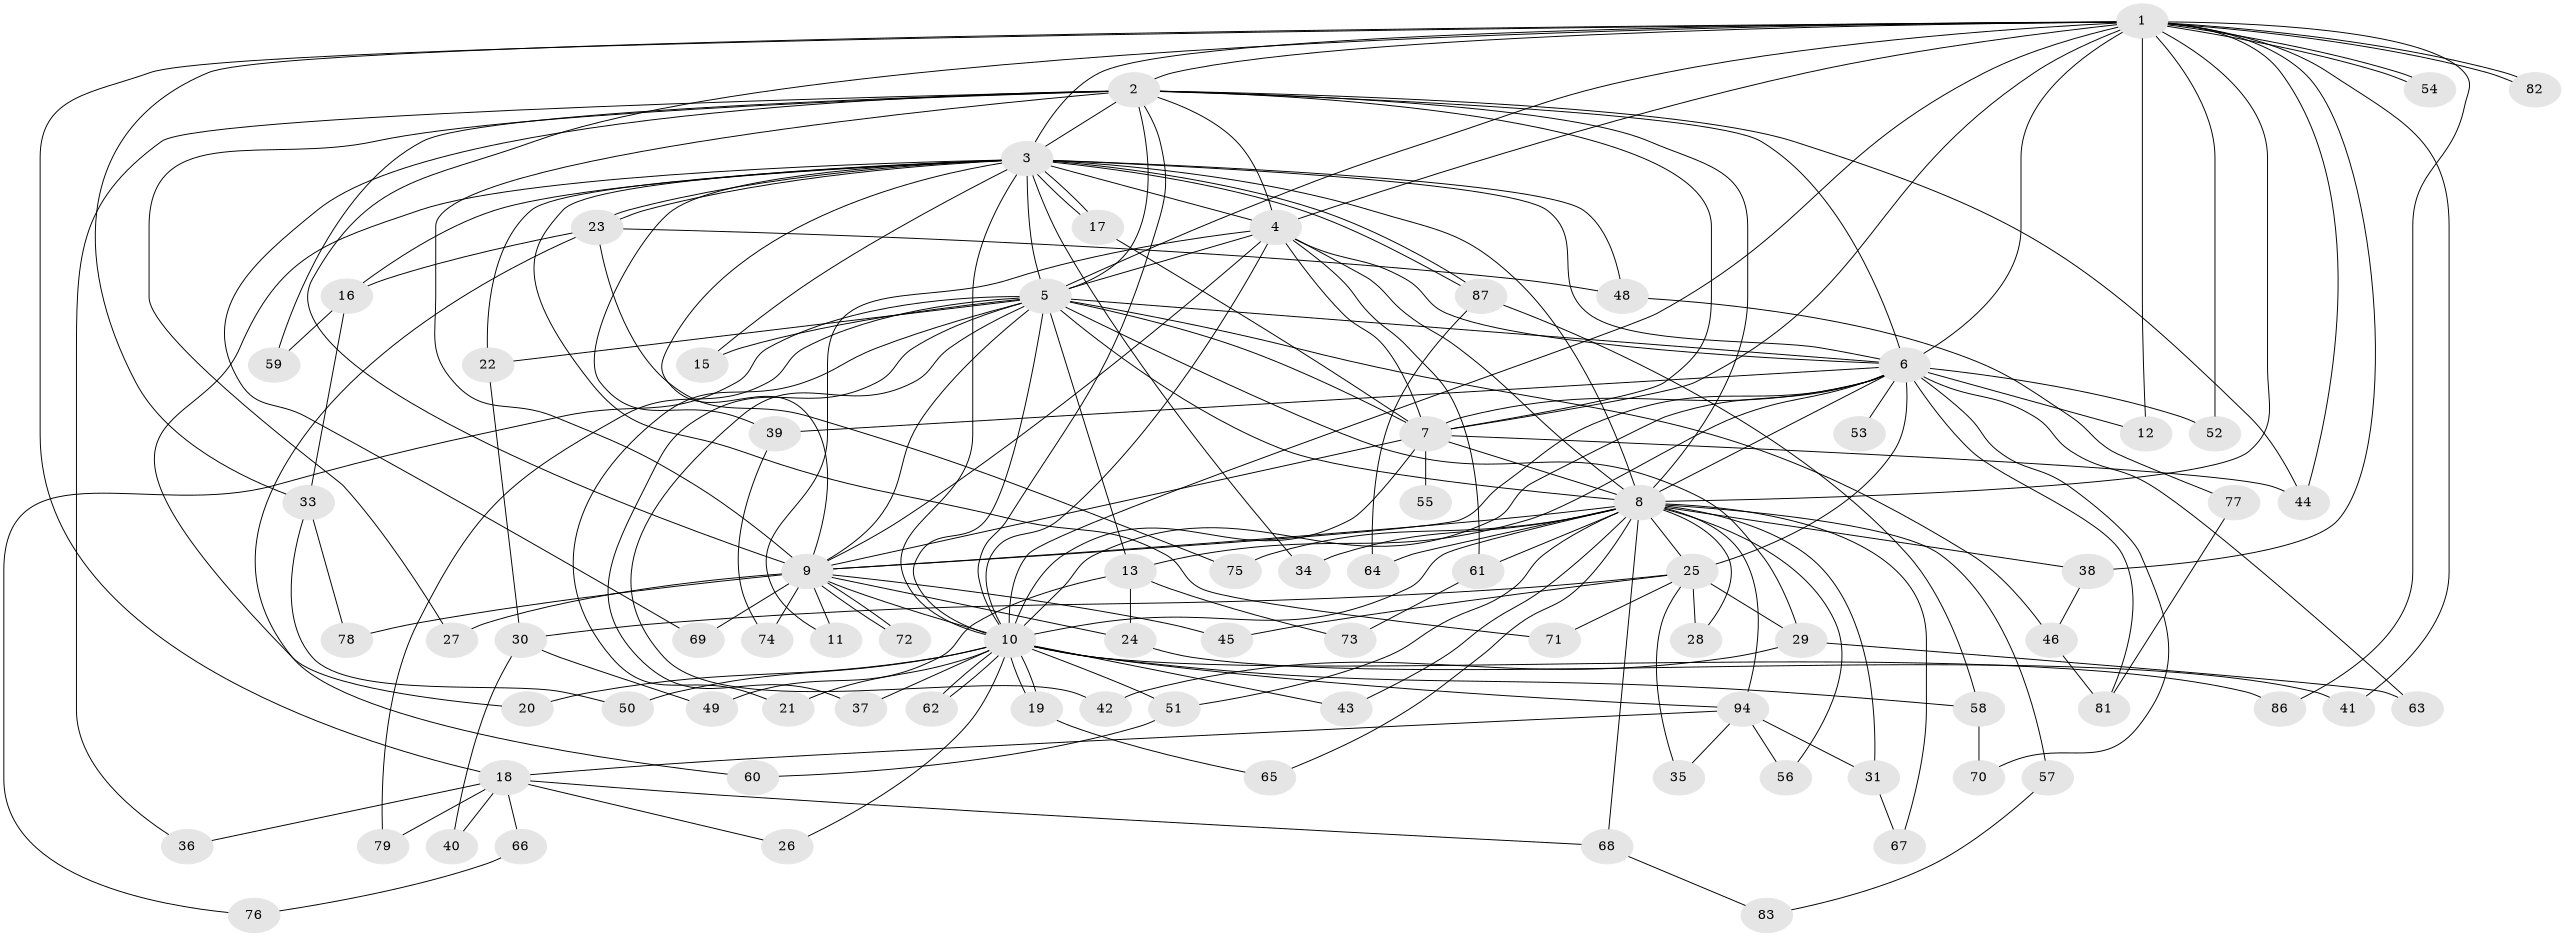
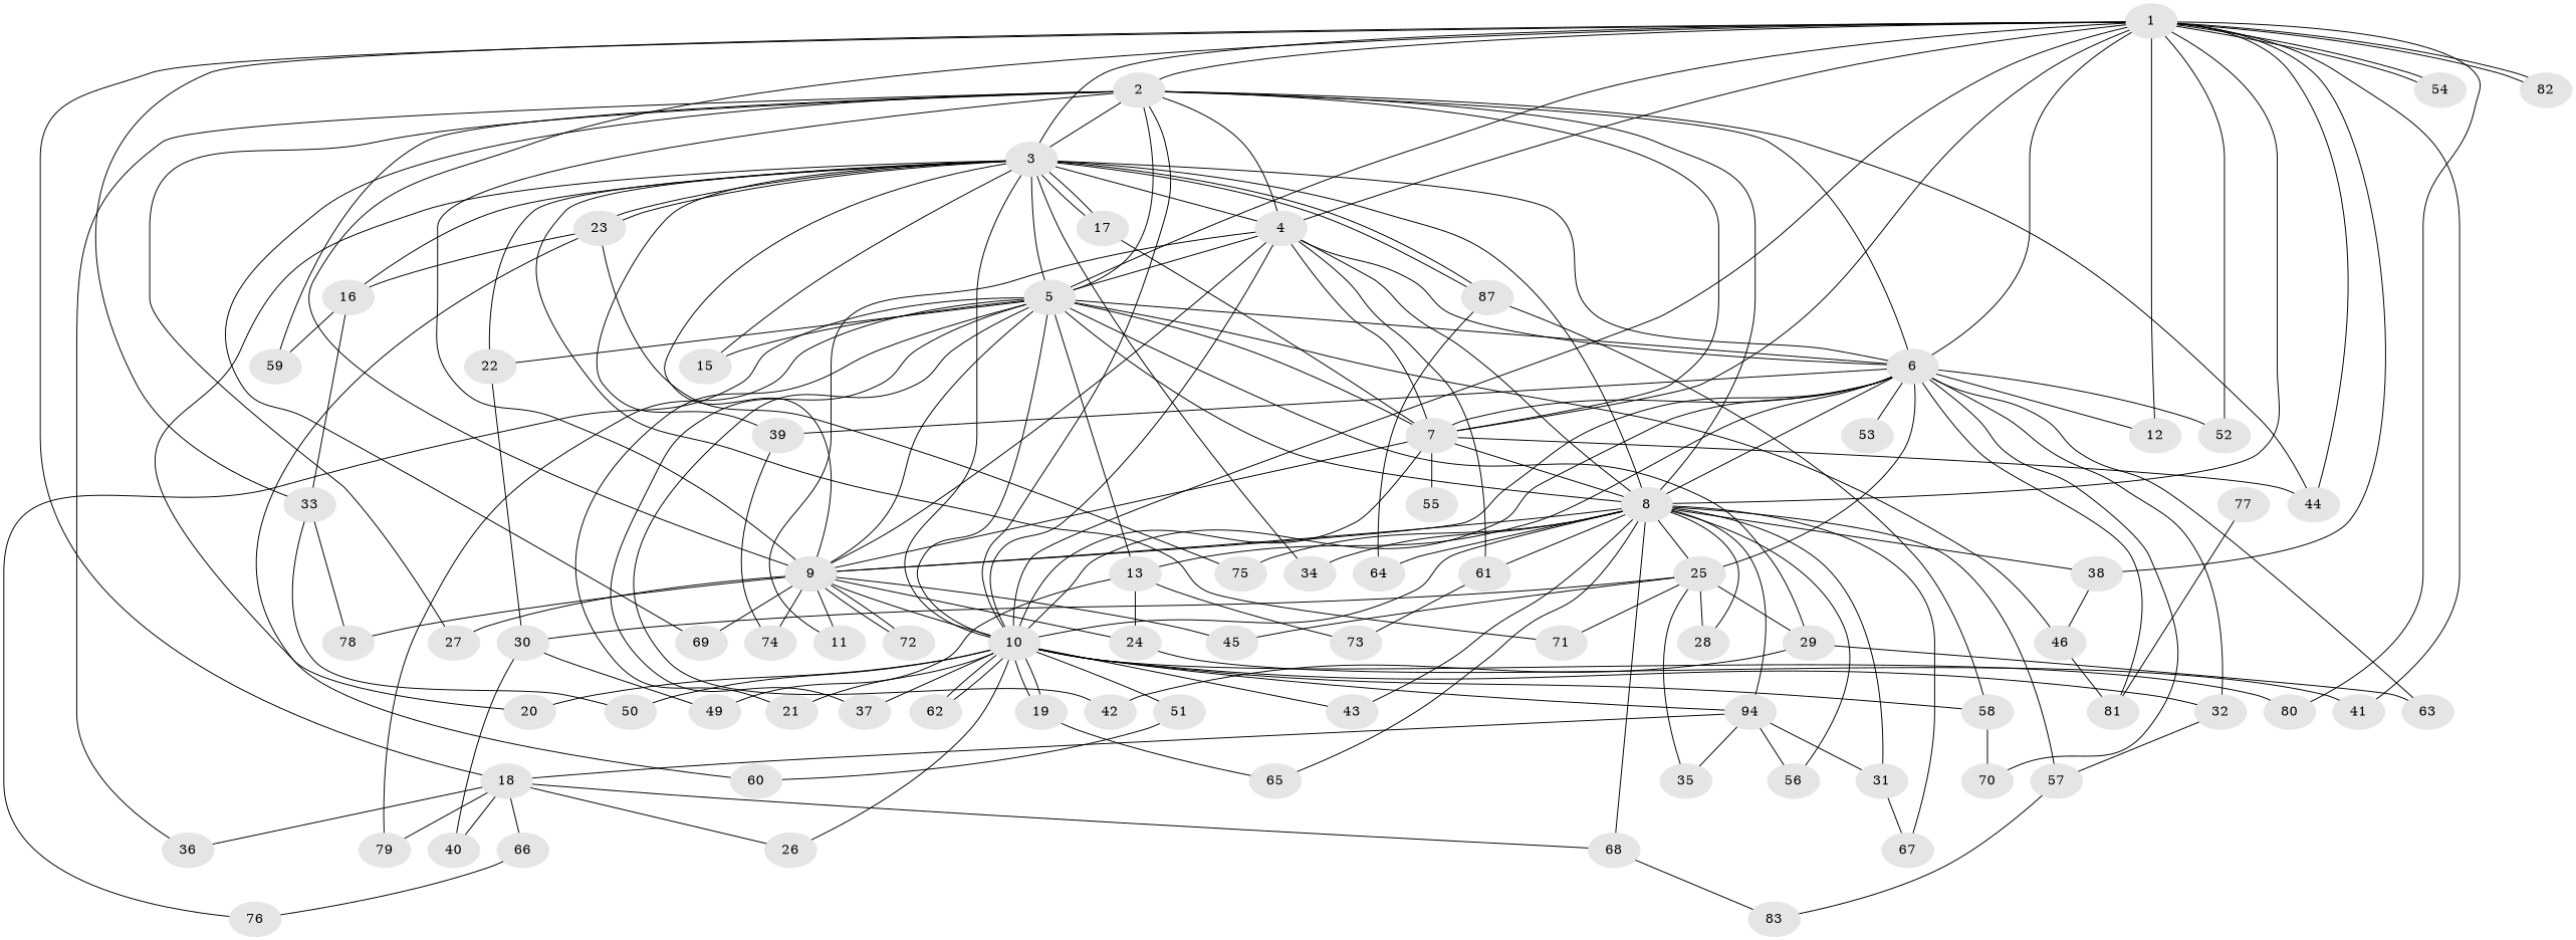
  graph {
    node [color=gray90 style=filled]
    1
    2
    3
    4
    5
    6
    7
    8
    9
    10
    12
    18
    33
    38
    41
    44
    52
    54
-   80 [label=86]
+   80
    82
    27
    36
    59
    69
    16
    15
    17
    20
    22
    23
    34
    39
    n33 [label=87]
-   48
    71
    11
    61
    13
    21
    29
    37
    42
    46
    76
    79
    53
    25
+   32
    63
    70
    81
    55
    n53 [label=94]
    28
    31
    43
    51
    56
    57
    64
    65
    67
    68
    75
    24
    45
    72
    74
    78
    19
    26
    50
    58
    62
    66
    40
    30
    60
    77
    73
    49
    35
    83
    1 -- 2
    1 -- 3
    1 -- 4
    1 -- 5
    1 -- 6
    1 -- 7
    1 -- 8
    1 -- 9
    1 -- 10
    1 -- 12
    1 -- 18
    1 -- 33
    1 -- 38
    1 -- 41
    1 -- 44
    1 -- 52
    1 -- 54
    1 -- 54
    1 -- 80
    1 -- 82
    1 -- 82
    2 -- 3
    2 -- 4
    2 -- 5
    2 -- 6
    2 -- 7
    2 -- 8
    2 -- 9
    2 -- 10
    2 -- 44
    2 -- 27
    2 -- 36
    2 -- 59
    2 -- 69
    3 -- 4
    3 -- 5
    3 -- 6
    3 -- 8
    3 -- 9
    3 -- 10
    3 -- 16
    3 -- 15
    3 -- 17
    3 -- 17
    3 -- 20
    3 -- 22
    3 -- 23
    3 -- 23
    3 -- 34
    3 -- 39
    3 -- n33
    3 -- n33
-   3 -- 48
    3 -- 71
    4 -- 5
    4 -- 6
    4 -- 7
    4 -- 8
    4 -- 9
    4 -- 10
    4 -- 11
    4 -- 61
    5 -- 6
    5 -- 7
    5 -- 8
    5 -- 9
    5 -- 10
    5 -- 15
    5 -- 22
    5 -- 13
    5 -- 21
    5 -- 29
    5 -- 37
    5 -- 42
    5 -- 46
    5 -- 76
    5 -- 79
    6 -- 7
    6 -- 8
    6 -- 9
    6 -- 10
    6 -- 12
    6 -- 52
    6 -- 39
    6 -- 13
    6 -- 53
    6 -- 25
+   6 -- 32
    6 -- 63
    6 -- 70
    6 -- 81
    7 -- 8
    7 -- 9
    7 -- 10
    7 -- 44
    7 -- 55
    8 -- 9
    8 -- 10
    8 -- 38
    8 -- 34
    8 -- 61
    8 -- 25
    8 -- n53
    8 -- 28
    8 -- 31
    8 -- 43
-   8 -- 51
    8 -- 56
    8 -- 57
    8 -- 64
    8 -- 65
    8 -- 67
    8 -- 68
    8 -- 75
    9 -- 10
    9 -- 27
    9 -- 69
    9 -- 11
    9 -- 24
    9 -- 45
    9 -- 72
    9 -- 72
    9 -- 74
    9 -- 78
    10 -- 80
    10 -- 20
    10 -- 21
    10 -- 37
+   10 -- 32
    10 -- n53
    10 -- 43
    10 -- 51
    10 -- 19
    10 -- 19
    10 -- 26
    10 -- 50
    10 -- 58
    10 -- 62
    10 -- 62
    18 -- 36
    18 -- 79
    18 -- 68
    18 -- 26
    18 -- 66
    18 -- 40
    33 -- 78
    33 -- 50
    38 -- 46
    16 -- 33
    16 -- 59
    17 -- 7
    22 -- 30
    23 -- 16
-   23 -- 48
    23 -- 75
    23 -- 60
    39 -- 74
    n33 -- 64
    n33 -- 58
-   48 -- 77
    61 -- 73
    13 -- 24
    13 -- 73
    13 -- 49
    29 -- 42
    29 -- 63
    46 -- 81
    25 -- 71
    25 -- 29
    25 -- 28
    25 -- 45
    25 -- 30
    25 -- 35
+   32 -- 57
    n53 -- 18
    n53 -- 31
    n53 -- 56
    n53 -- 35
    31 -- 67
    51 -- 60
    57 -- 83
    68 -- 83
    24 -- 41
    19 -- 65
    58 -- 70
    66 -- 76
    30 -- 40
    30 -- 49
    77 -- 81
  }
